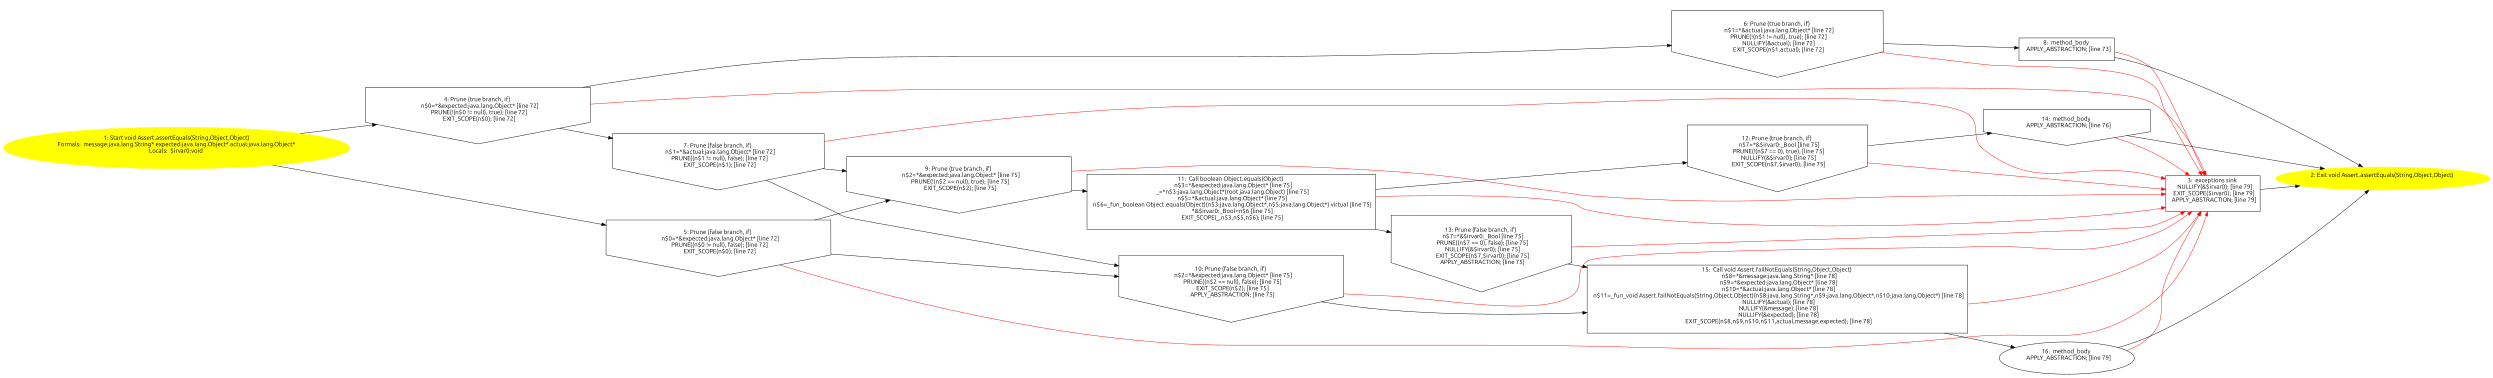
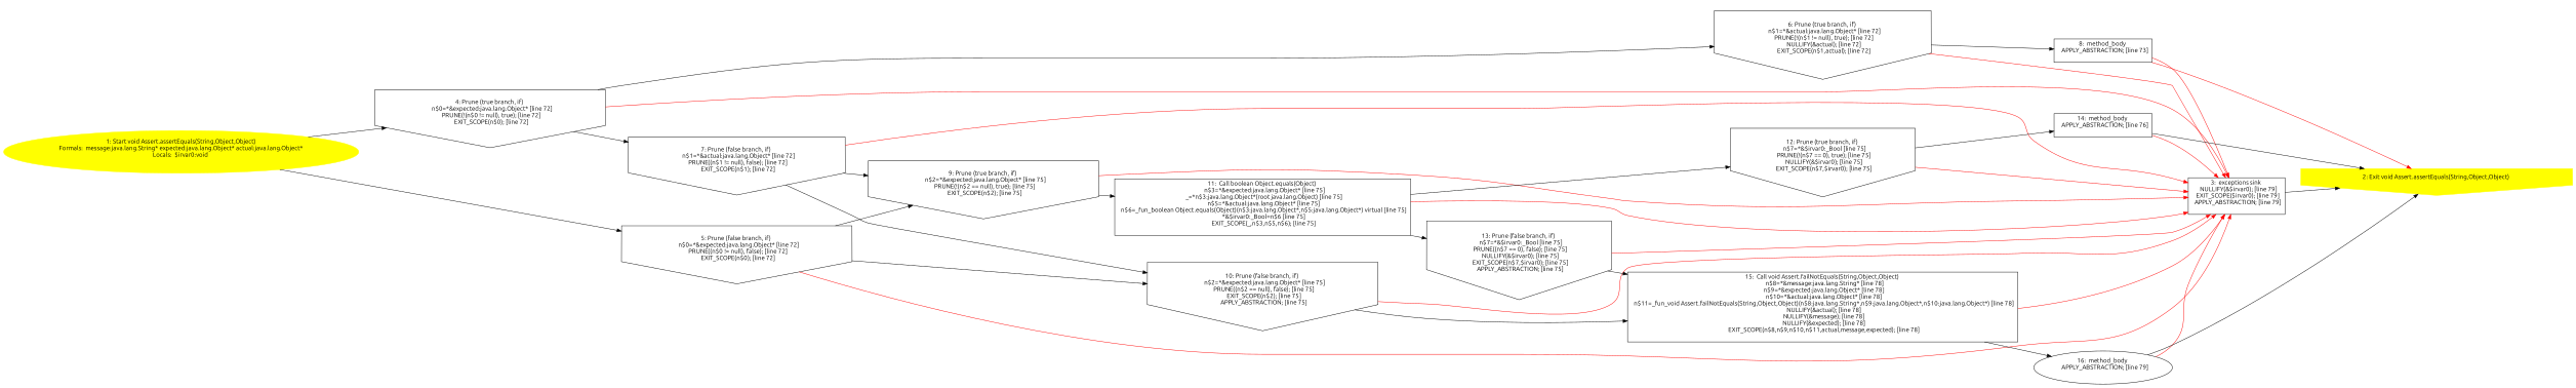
  digraph {
    fontname=Ubuntu
    rankdir=LR
    node [fontname=Ubuntu shape=invhouse]
    edge [fontname=Ubuntu]
    n1 [color=yellow label="1: Start void Assert.assertEquals(String,Object,Object)\nFormals:  message:java.lang.String* expected:java.lang.Object* actual:java.lang.Object*\nLocals:  $irvar0:void \n  " style=filled shape=""]
    n2 [label="4: Prune (true branch, if) \n   n$0=*&expected:java.lang.Object* [line 72]\n  PRUNE(!(n$0 != null), true); [line 72]\n  EXIT_SCOPE(n$0); [line 72]\n "]
    n3 [label="5: Prune (false branch, if) \n   n$0=*&expected:java.lang.Object* [line 72]\n  PRUNE((n$0 != null), false); [line 72]\n  EXIT_SCOPE(n$0); [line 72]\n "]
    n4 [label="3:  exceptions sink \n   NULLIFY(&$irvar0); [line 79]\n  EXIT_SCOPE($irvar0); [line 79]\n  APPLY_ABSTRACTION; [line 79]\n " shape=box]
    n5 [label="6: Prune (true branch, if) \n   n$1=*&actual:java.lang.Object* [line 72]\n  PRUNE(!(n$1 != null), true); [line 72]\n  NULLIFY(&actual); [line 72]\n  EXIT_SCOPE(n$1,actual); [line 72]\n "]
    n6 [label="7: Prune (false branch, if) \n   n$1=*&actual:java.lang.Object* [line 72]\n  PRUNE((n$1 != null), false); [line 72]\n  EXIT_SCOPE(n$1); [line 72]\n "]
    n7 [label="9: Prune (true branch, if) \n   n$2=*&expected:java.lang.Object* [line 75]\n  PRUNE(!(n$2 == null), true); [line 75]\n  EXIT_SCOPE(n$2); [line 75]\n "]
    n8 [label="10: Prune (false branch, if) \n   n$2=*&expected:java.lang.Object* [line 75]\n  PRUNE((n$2 == null), false); [line 75]\n  EXIT_SCOPE(n$2); [line 75]\n  APPLY_ABSTRACTION; [line 75]\n "]
-   n9 [color=yellow label="2: Exit void Assert.assertEquals(String,Object,Object) \n  " style=filled shape=""]
+   n9 [color=yellow label="2: Exit void Assert.assertEquals(String,Object,Object) \n  " style=filled]
    n10 [label="8:  method_body \n   APPLY_ABSTRACTION; [line 73]\n " shape=box]
    n11 [label="11:  Call boolean Object.equals(Object) \n   n$3=*&expected:java.lang.Object* [line 75]\n  _=*n$3:java.lang.Object*(root java.lang.Object) [line 75]\n  n$5=*&actual:java.lang.Object* [line 75]\n  n$6=_fun_boolean Object.equals(Object)(n$3:java.lang.Object*,n$5:java.lang.Object*) virtual [line 75]\n  *&$irvar0:_Bool=n$6 [line 75]\n  EXIT_SCOPE(_,n$3,n$5,n$6); [line 75]\n " shape=box]
    n12 [label="15:  Call void Assert.failNotEquals(String,Object,Object) \n   n$8=*&message:java.lang.String* [line 78]\n  n$9=*&expected:java.lang.Object* [line 78]\n  n$10=*&actual:java.lang.Object* [line 78]\n  n$11=_fun_void Assert.failNotEquals(String,Object,Object)(n$8:java.lang.String*,n$9:java.lang.Object*,n$10:java.lang.Object*) [line 78]\n  NULLIFY(&actual); [line 78]\n  NULLIFY(&message); [line 78]\n  NULLIFY(&expected); [line 78]\n  EXIT_SCOPE(n$8,n$9,n$10,n$11,actual,message,expected); [line 78]\n " shape=box]
    n13 [label="12: Prune (true branch, if) \n   n$7=*&$irvar0:_Bool [line 75]\n  PRUNE(!(n$7 == 0), true); [line 75]\n  NULLIFY(&$irvar0); [line 75]\n  EXIT_SCOPE(n$7,$irvar0); [line 75]\n "]
    n14 [label="13: Prune (false branch, if) \n   n$7=*&$irvar0:_Bool [line 75]\n  PRUNE((n$7 == 0), false); [line 75]\n  NULLIFY(&$irvar0); [line 75]\n  EXIT_SCOPE(n$7,$irvar0); [line 75]\n  APPLY_ABSTRACTION; [line 75]\n "]
    n15 [label="16:  method_body \n   APPLY_ABSTRACTION; [line 79]\n " shape=ellipse]
-   n16 [label="14:  method_body \n   APPLY_ABSTRACTION; [line 76]\n "]
+   n16 [label="14:  method_body \n   APPLY_ABSTRACTION; [line 76]\n " shape=box]
    n1 -> n2
    n1 -> n3
    n2 -> n4 [color=red]
    n2 -> n5
    n2 -> n6
    n3 -> n4 [color=red]
    n3 -> n7
    n3 -> n8
    n4 -> n9
    n5 -> n4 [color=red]
    n5 -> n10
    n6 -> n4 [color=red]
    n6 -> n7
    n6 -> n8
    n7 -> n4 [color=red]
    n7 -> n11
    n8 -> n4 [color=red]
    n8 -> n12
    n10 -> n4 [color=red]
-   n10 -> n9
+   n10 -> n9 [color=red]
    n11 -> n4 [color=red]
    n11 -> n13
    n11 -> n14
    n12 -> n4 [color=red]
    n12 -> n15
    n13 -> n4 [color=red]
    n13 -> n16
    n14 -> n4 [color=red]
    n14 -> n12
    n15 -> n4 [color=red]
    n15 -> n9
    n16 -> n4 [color=red]
    n16 -> n9
  }
